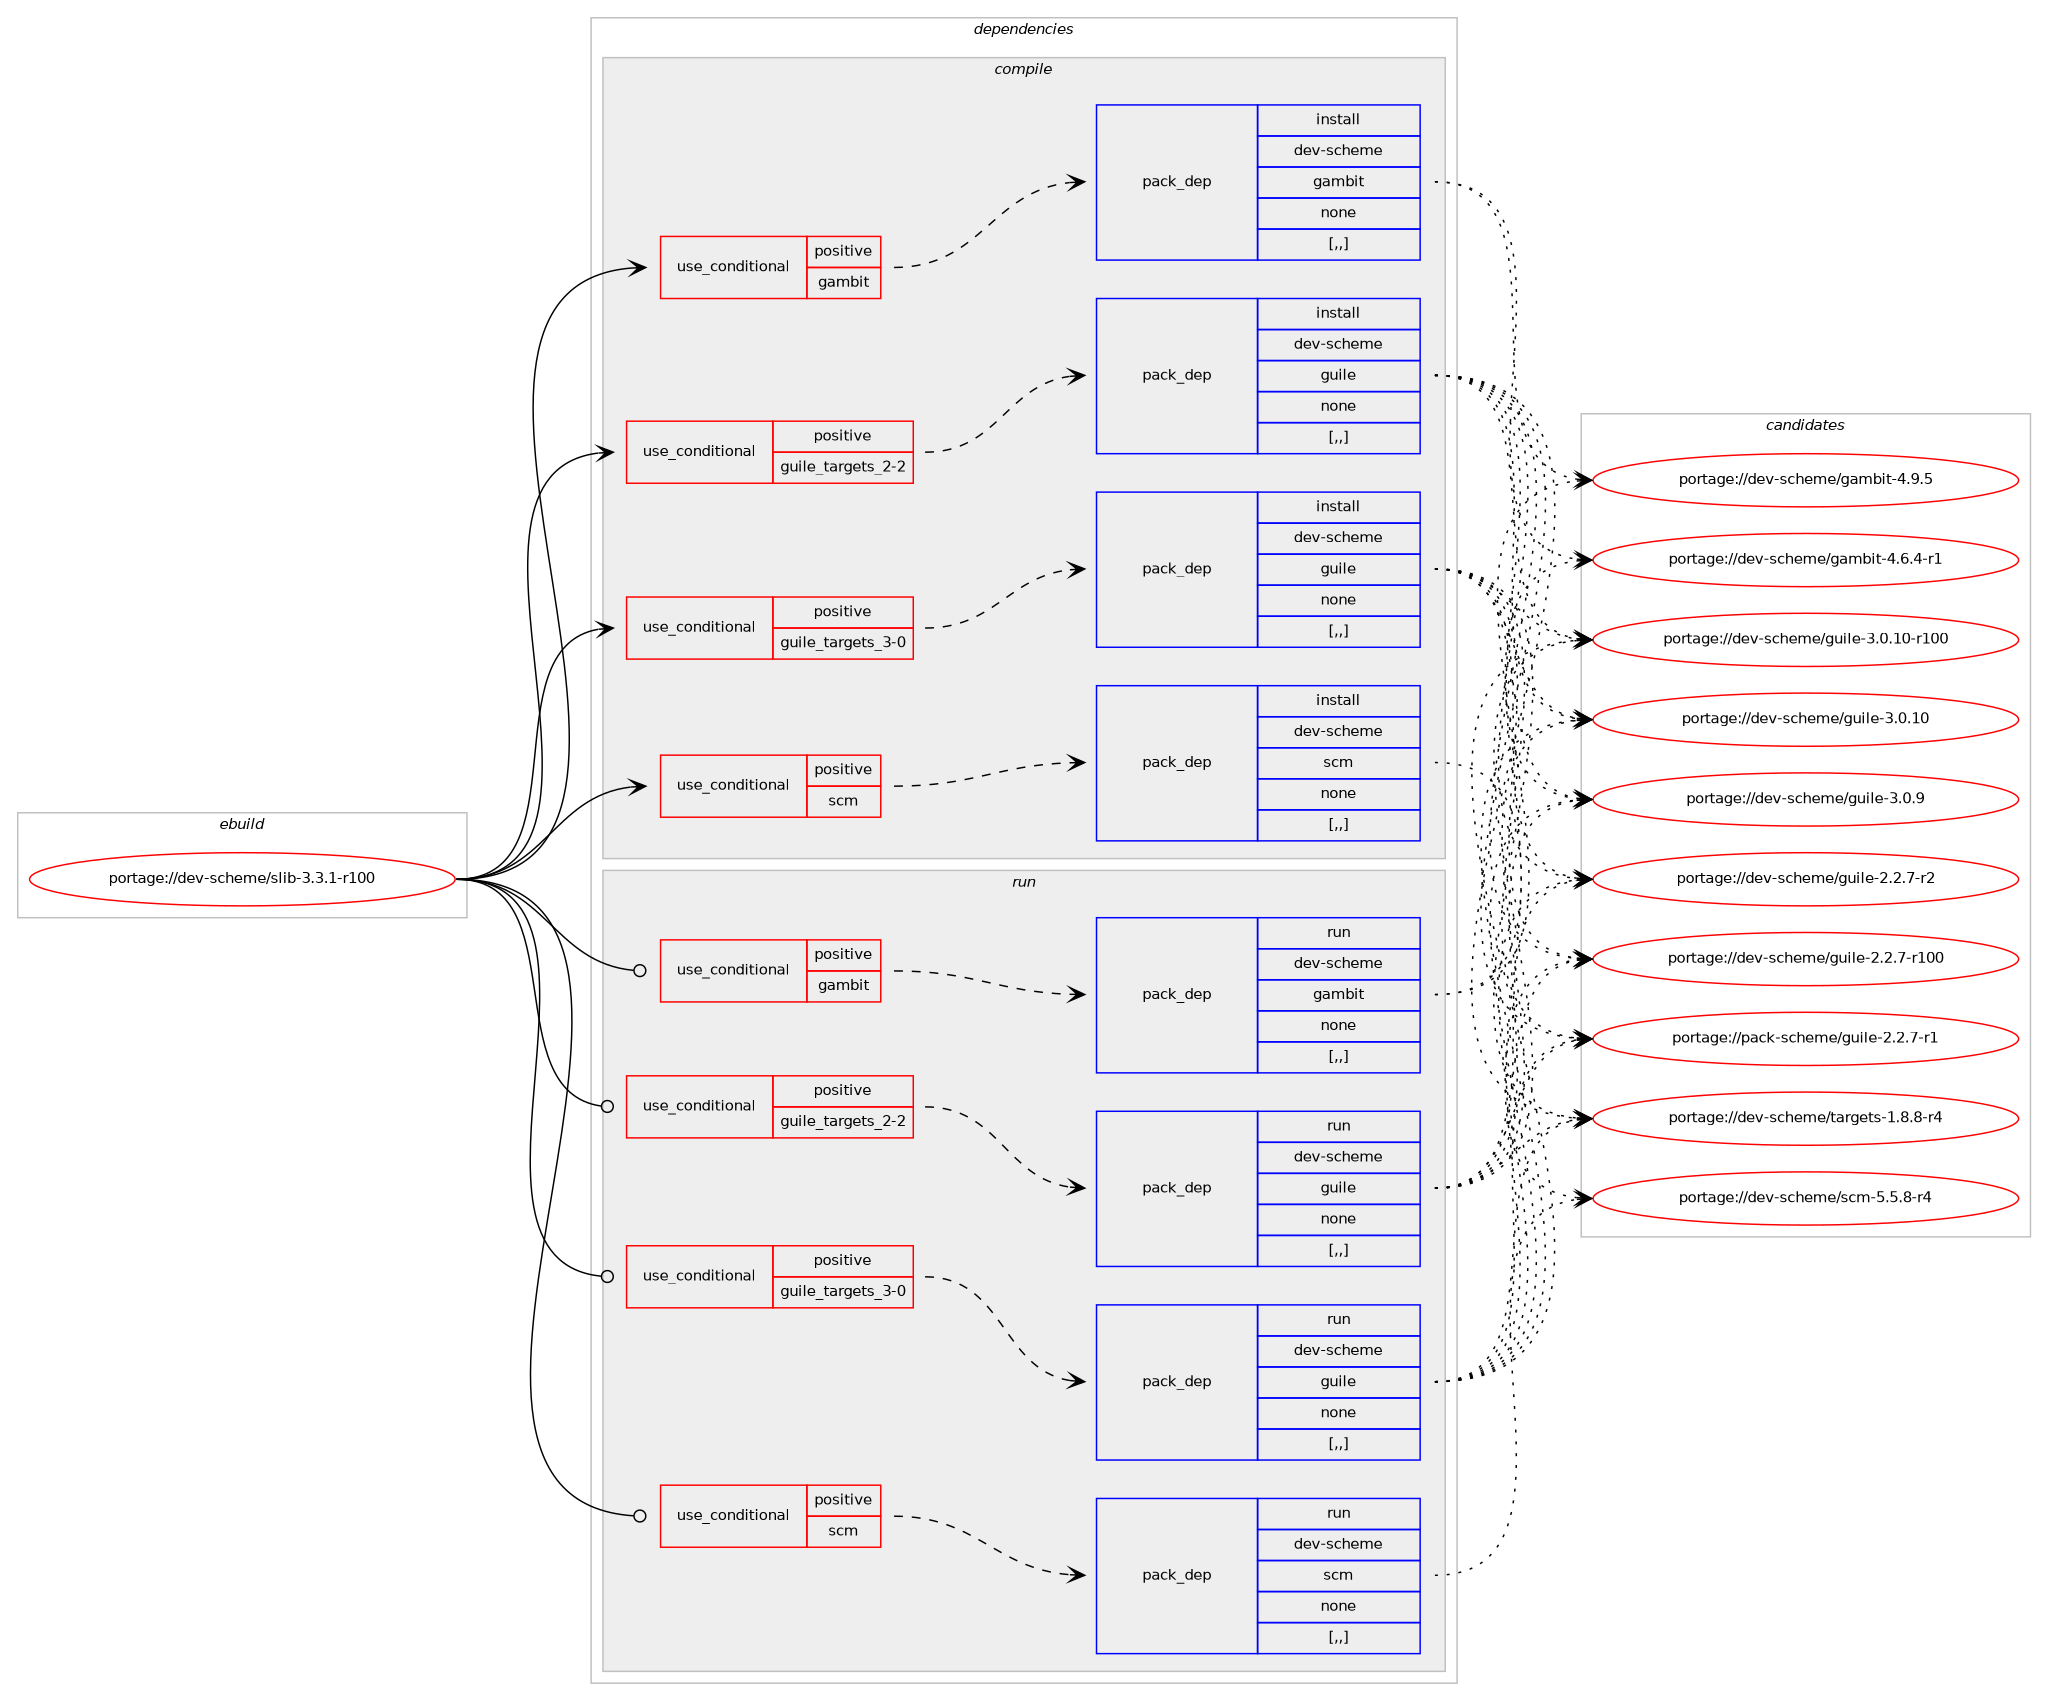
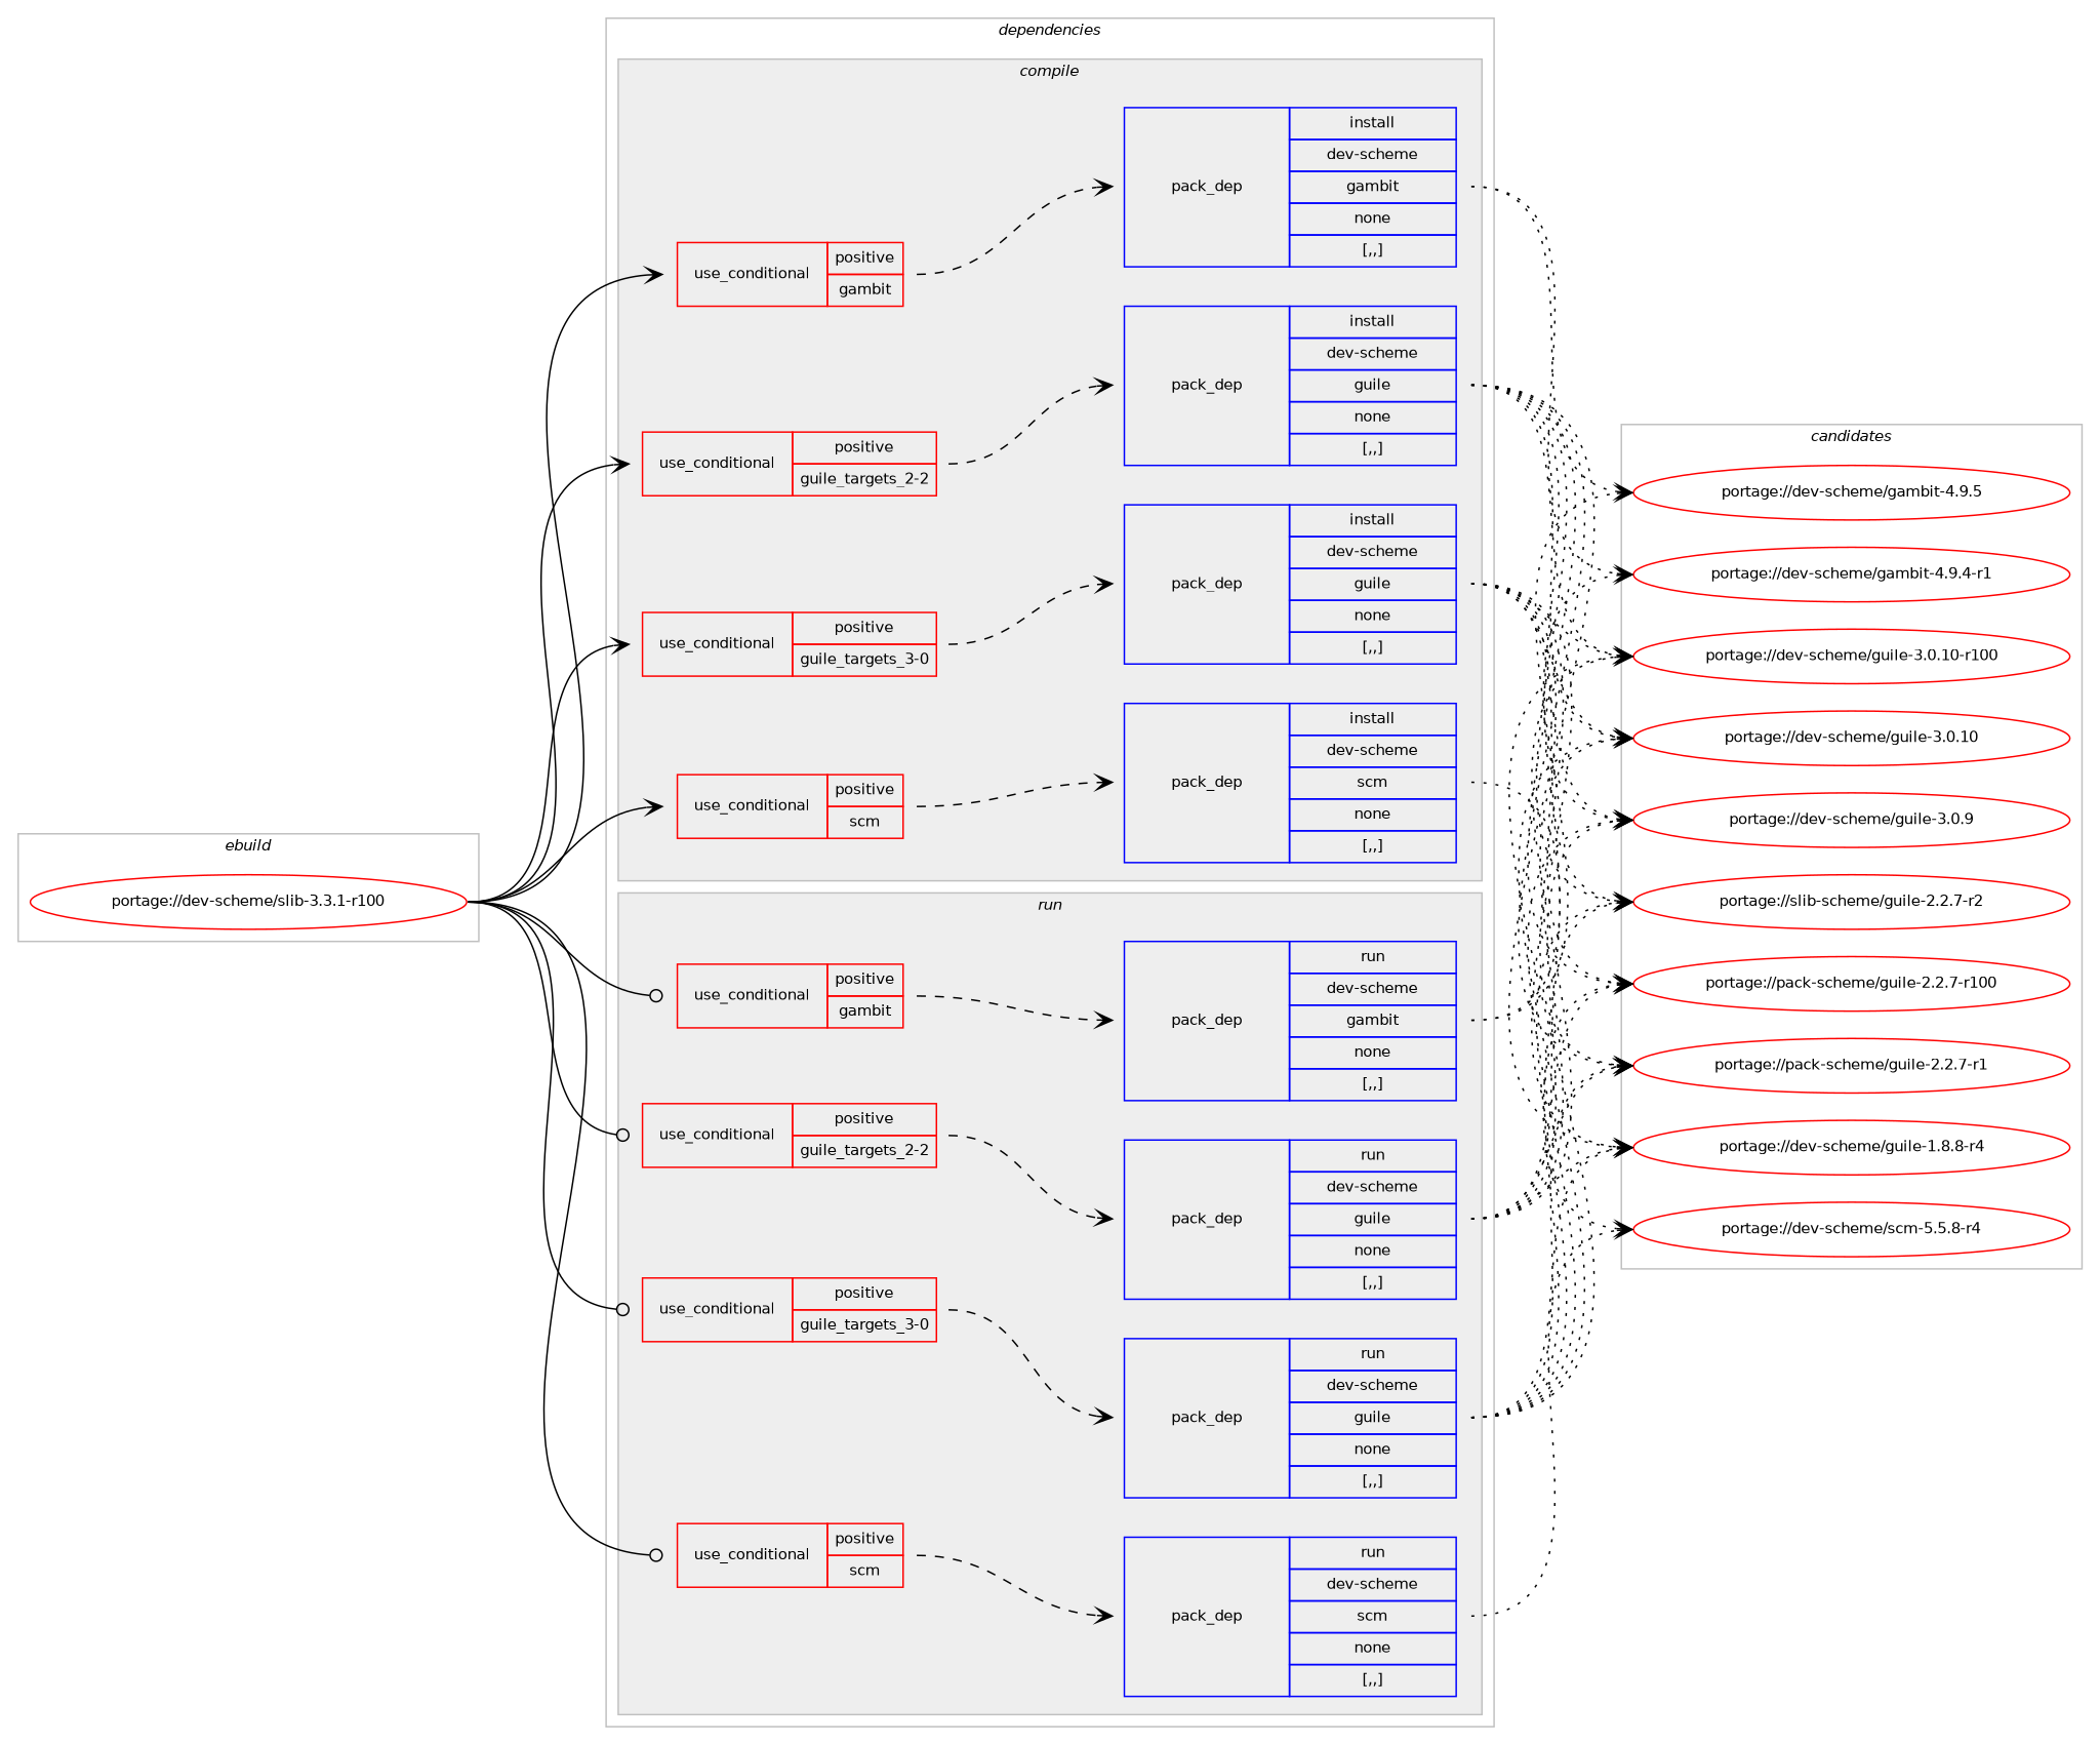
  digraph {
    compound=true
    concentrate=true
    fontname=Helvetica
    fontsize=10
    newrank=true
    rankdir=LR
    ranksep=1.5
    node [color=red fontname=Helvetica fontsize=10 shape=none]
    edge [arrowhead=vee headport=w style=dotted tailport=e weight=100]
    n1 [label="portage://dev-scheme/slib-3.3.1-r100" width=4 shape=""]
    n2 [color=blue label=<<TABLE BORDER="0" CELLBORDER="1" CELLSPACING="0" CELLPADDING="4" WIDTH="220"><TR><TD ROWSPAN="6" CELLPADDING="30">pack_dep</TD></TR><TR><TD WIDTH="110">install</TD></TR><TR><TD>dev-scheme</TD></TR><TR><TD>gambit</TD></TR><TR><TD>none</TD></TR><TR><TD>[,,]</TD></TR></TABLE>>]
    n3 [label=<<TABLE BORDER="0" CELLBORDER="1" CELLSPACING="0" CELLPADDING="4"><TR><TD ROWSPAN="3" CELLPADDING="10">use_conditional</TD></TR><TR><TD>positive</TD></TR><TR><TD>gambit</TD></TR></TABLE>>]
    n4 [color=blue label=<<TABLE BORDER="0" CELLBORDER="1" CELLSPACING="0" CELLPADDING="4" WIDTH="220"><TR><TD ROWSPAN="6" CELLPADDING="30">pack_dep</TD></TR><TR><TD WIDTH="110">install</TD></TR><TR><TD>dev-scheme</TD></TR><TR><TD>guile</TD></TR><TR><TD>none</TD></TR><TR><TD>[,,]</TD></TR></TABLE>>]
    n5 [label=<<TABLE BORDER="0" CELLBORDER="1" CELLSPACING="0" CELLPADDING="4"><TR><TD ROWSPAN="3" CELLPADDING="10">use_conditional</TD></TR><TR><TD>positive</TD></TR><TR><TD>guile_targets_2-2</TD></TR></TABLE>>]
    n6 [color=blue label=<<TABLE BORDER="0" CELLBORDER="1" CELLSPACING="0" CELLPADDING="4" WIDTH="220"><TR><TD ROWSPAN="6" CELLPADDING="30">pack_dep</TD></TR><TR><TD WIDTH="110">install</TD></TR><TR><TD>dev-scheme</TD></TR><TR><TD>guile</TD></TR><TR><TD>none</TD></TR><TR><TD>[,,]</TD></TR></TABLE>>]
    n7 [label=<<TABLE BORDER="0" CELLBORDER="1" CELLSPACING="0" CELLPADDING="4"><TR><TD ROWSPAN="3" CELLPADDING="10">use_conditional</TD></TR><TR><TD>positive</TD></TR><TR><TD>guile_targets_3-0</TD></TR></TABLE>>]
    n8 [color=blue label=<<TABLE BORDER="0" CELLBORDER="1" CELLSPACING="0" CELLPADDING="4" WIDTH="220"><TR><TD ROWSPAN="6" CELLPADDING="30">pack_dep</TD></TR><TR><TD WIDTH="110">install</TD></TR><TR><TD>dev-scheme</TD></TR><TR><TD>scm</TD></TR><TR><TD>none</TD></TR><TR><TD>[,,]</TD></TR></TABLE>>]
    n9 [label=<<TABLE BORDER="0" CELLBORDER="1" CELLSPACING="0" CELLPADDING="4"><TR><TD ROWSPAN="3" CELLPADDING="10">use_conditional</TD></TR><TR><TD>positive</TD></TR><TR><TD>scm</TD></TR></TABLE>>]
    n10 [color=blue label=<<TABLE BORDER="0" CELLBORDER="1" CELLSPACING="0" CELLPADDING="4" WIDTH="220"><TR><TD ROWSPAN="6" CELLPADDING="30">pack_dep</TD></TR><TR><TD WIDTH="110">run</TD></TR><TR><TD>dev-scheme</TD></TR><TR><TD>gambit</TD></TR><TR><TD>none</TD></TR><TR><TD>[,,]</TD></TR></TABLE>>]
    n11 [label=<<TABLE BORDER="0" CELLBORDER="1" CELLSPACING="0" CELLPADDING="4"><TR><TD ROWSPAN="3" CELLPADDING="10">use_conditional</TD></TR><TR><TD>positive</TD></TR><TR><TD>gambit</TD></TR></TABLE>>]
    n12 [color=blue label=<<TABLE BORDER="0" CELLBORDER="1" CELLSPACING="0" CELLPADDING="4" WIDTH="220"><TR><TD ROWSPAN="6" CELLPADDING="30">pack_dep</TD></TR><TR><TD WIDTH="110">run</TD></TR><TR><TD>dev-scheme</TD></TR><TR><TD>guile</TD></TR><TR><TD>none</TD></TR><TR><TD>[,,]</TD></TR></TABLE>>]
    n13 [label=<<TABLE BORDER="0" CELLBORDER="1" CELLSPACING="0" CELLPADDING="4"><TR><TD ROWSPAN="3" CELLPADDING="10">use_conditional</TD></TR><TR><TD>positive</TD></TR><TR><TD>guile_targets_2-2</TD></TR></TABLE>>]
    n14 [color=blue label=<<TABLE BORDER="0" CELLBORDER="1" CELLSPACING="0" CELLPADDING="4" WIDTH="220"><TR><TD ROWSPAN="6" CELLPADDING="30">pack_dep</TD></TR><TR><TD WIDTH="110">run</TD></TR><TR><TD>dev-scheme</TD></TR><TR><TD>guile</TD></TR><TR><TD>none</TD></TR><TR><TD>[,,]</TD></TR></TABLE>>]
    n15 [label=<<TABLE BORDER="0" CELLBORDER="1" CELLSPACING="0" CELLPADDING="4"><TR><TD ROWSPAN="3" CELLPADDING="10">use_conditional</TD></TR><TR><TD>positive</TD></TR><TR><TD>guile_targets_3-0</TD></TR></TABLE>>]
    n16 [color=blue label=<<TABLE BORDER="0" CELLBORDER="1" CELLSPACING="0" CELLPADDING="4" WIDTH="220"><TR><TD ROWSPAN="6" CELLPADDING="30">pack_dep</TD></TR><TR><TD WIDTH="110">run</TD></TR><TR><TD>dev-scheme</TD></TR><TR><TD>scm</TD></TR><TR><TD>none</TD></TR><TR><TD>[,,]</TD></TR></TABLE>>]
    n17 [label=<<TABLE BORDER="0" CELLBORDER="1" CELLSPACING="0" CELLPADDING="4"><TR><TD ROWSPAN="3" CELLPADDING="10">use_conditional</TD></TR><TR><TD>positive</TD></TR><TR><TD>scm</TD></TR></TABLE>>]
    n18 [label="portage://dev-scheme/guile-3.0.10-r100" width=4 shape=""]
    n19 [label="portage://dev-scheme/guile-3.0.10" width=4 shape=""]
    n20 [label="portage://dev-scheme/guile-3.0.9" width=4 shape=""]
-   n21 [label="portage://dev-scheme/guile-2.2.7-r2" width=4 shape=""]
-   n22 [label="portage://dev-scheme/guile-2.2.7-r100" width=4 shape=""]
+   n21 [label="portage://slib-scheme/guile-2.2.7-r2" width=4 shape=""]
+   n22 [label="portage://pack-scheme/guile-2.2.7-r100" width=4 shape=""]
    n23 [label="portage://pack-scheme/guile-2.2.7-r1" width=4 shape=""]
-   n24 [label="portage://dev-scheme/targets-1.8.8-r4" width=4 shape=""]
+   n24 [label="portage://dev-scheme/guile-1.8.8-r4" width=4 shape=""]
    n25 [label="portage://dev-scheme/gambit-4.9.5" width=4 shape=""]
-   n26 [label="portage://dev-scheme/gambit-4.6.4-r1" width=4 shape=""]
+   n26 [label="portage://dev-scheme/gambit-4.9.4-r1" width=4 shape=""]
    n27 [label="portage://dev-scheme/scm-5.5.8-r4" width=4 shape=""]
    subgraph cluster_1 {
      color=gray
      label=<<i>ebuild</i>>
      n1
    }
    subgraph cluster_2 {
      color=gray
      label=<<i>dependencies</i>>
      subgraph cluster_3 {
        color=gray
        fillcolor="#eeeeee"
        label=<<i>compile</i>>
        style=filled
        subgraph sub_4 {
          color=gray
          fillcolor="#eeeeee"
          label=<<i>compile</i>>
          style=filled
          n3
          subgraph sub_5 {
            color=gray
            fillcolor="#eeeeee"
            label=<<i>compile</i>>
            style=filled
            n2
          }
        }
        subgraph sub_6 {
          color=gray
          fillcolor="#eeeeee"
          label=<<i>compile</i>>
          style=filled
          n5
          subgraph sub_7 {
            color=gray
            fillcolor="#eeeeee"
            label=<<i>compile</i>>
            style=filled
            n4
          }
        }
        subgraph sub_8 {
          color=gray
          fillcolor="#eeeeee"
          label=<<i>compile</i>>
          style=filled
          n7
          subgraph sub_9 {
            color=gray
            fillcolor="#eeeeee"
            label=<<i>compile</i>>
            style=filled
            n6
          }
        }
        subgraph sub_10 {
          color=gray
          fillcolor="#eeeeee"
          label=<<i>compile</i>>
          style=filled
          n9
          subgraph sub_11 {
            color=gray
            fillcolor="#eeeeee"
            label=<<i>compile</i>>
            style=filled
            n8
          }
        }
      }
      subgraph cluster_12 {
        color=gray
        fillcolor="#eeeeee"
        label=<<i>compile and run</i>>
        style=filled
      }
      subgraph cluster_13 {
        color=gray
        fillcolor="#eeeeee"
        label=<<i>run</i>>
        style=filled
        subgraph sub_14 {
          color=gray
          fillcolor="#eeeeee"
          label=<<i>run</i>>
          style=filled
          n11
          subgraph sub_15 {
            color=gray
            fillcolor="#eeeeee"
            label=<<i>run</i>>
            style=filled
            n10
          }
        }
        subgraph sub_16 {
          color=gray
          fillcolor="#eeeeee"
          label=<<i>run</i>>
          style=filled
          n13
          subgraph sub_17 {
            color=gray
            fillcolor="#eeeeee"
            label=<<i>run</i>>
            style=filled
            n12
          }
        }
        subgraph sub_18 {
          color=gray
          fillcolor="#eeeeee"
          label=<<i>run</i>>
          style=filled
          n15
          subgraph sub_19 {
            color=gray
            fillcolor="#eeeeee"
            label=<<i>run</i>>
            style=filled
            n14
          }
        }
        subgraph sub_20 {
          color=gray
          fillcolor="#eeeeee"
          label=<<i>run</i>>
          style=filled
          n17
          subgraph sub_21 {
            color=gray
            fillcolor="#eeeeee"
            label=<<i>run</i>>
            style=filled
            n16
          }
        }
      }
    }
    subgraph cluster_22 {
      color=gray
      label=<<i>candidates</i>>
      rank=same
      subgraph sub_23 {
        color=black
        label=<<i>candidates</i>>
        nodesep=1
        rank=same
        n18
        n19
        n20
        n21
        n22
        n23
        n24
      }
      subgraph sub_24 {
        color=black
        label=<<i>candidates</i>>
        nodesep=1
        rank=same
        n25
        n26
      }
      subgraph sub_25 {
        color=black
        label=<<i>candidates</i>>
        nodesep=1
        rank=same
        n18
        n19
        n20
        n21
        n22
        n23
        n24
      }
      subgraph sub_26 {
        color=black
        label=<<i>candidates</i>>
        nodesep=1
        rank=same
        n27
      }
      subgraph sub_27 {
        color=black
        label=<<i>candidates</i>>
        nodesep=1
        rank=same
        n25
        n26
      }
      subgraph sub_28 {
        color=black
        label=<<i>candidates</i>>
        nodesep=1
        rank=same
        n18
        n19
        n20
        n21
        n22
        n23
        n24
      }
      subgraph sub_29 {
        color=black
        label=<<i>candidates</i>>
        nodesep=1
        rank=same
        n18
        n19
        n20
        n21
        n22
        n23
        n24
      }
      subgraph sub_30 {
        color=black
        label=<<i>candidates</i>>
        nodesep=1
        rank=same
        n27
      }
    }
    n1 -> n3 [style=solid weight=20]
    n1 -> n5 [style=solid weight=20]
    n1 -> n7 [style=solid weight=20]
    n1 -> n9 [style=solid weight=20]
    n1 -> n11 [arrowhead=odot style=solid weight=20]
    n1 -> n13 [arrowhead=odot style=solid weight=20]
    n1 -> n15 [arrowhead=odot style=solid weight=20]
    n1 -> n17 [arrowhead=odot style=solid weight=20]
    n2 -> n25
    n2 -> n26
    n3 -> n2 [style=dashed weight=20]
    n4 -> n18
    n4 -> n19
    n4 -> n20
    n4 -> n21
    n4 -> n22
    n4 -> n23
    n4 -> n24
    n5 -> n4 [style=dashed weight=20]
    n6 -> n18
    n6 -> n19
    n6 -> n20
    n6 -> n21
    n6 -> n22
    n6 -> n23
    n6 -> n24
    n7 -> n6 [style=dashed weight=20]
    n8 -> n27
    n9 -> n8 [style=dashed weight=20]
    n10 -> n25
    n10 -> n26
    n11 -> n10 [style=dashed weight=20]
    n12 -> n18
    n12 -> n19
    n12 -> n20
    n12 -> n21
    n12 -> n22
    n12 -> n23
    n12 -> n24
    n13 -> n12 [style=dashed weight=20]
    n14 -> n18
    n14 -> n19
    n14 -> n20
    n14 -> n21
    n14 -> n22
    n14 -> n23
    n14 -> n24
    n15 -> n14 [style=dashed weight=20]
    n16 -> n27
    n17 -> n16 [style=dashed weight=20]
  }
